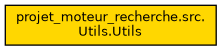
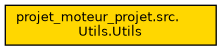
  digraph {
    rankdir=LR
-   n1 [color=black fillcolor=gold fontname=Helvetica fontsize=10 height=0.2 label="projet_moteur_recherche.src.\lUtils.Utils" shape=box style=filled width=0.4]
+   n1 [color=black fillcolor=gold fontname=Helvetica fontsize=10 height=0.2 label="projet_moteur_projet.src.\lUtils.Utils" shape=box style=filled width=0.4]
  }
